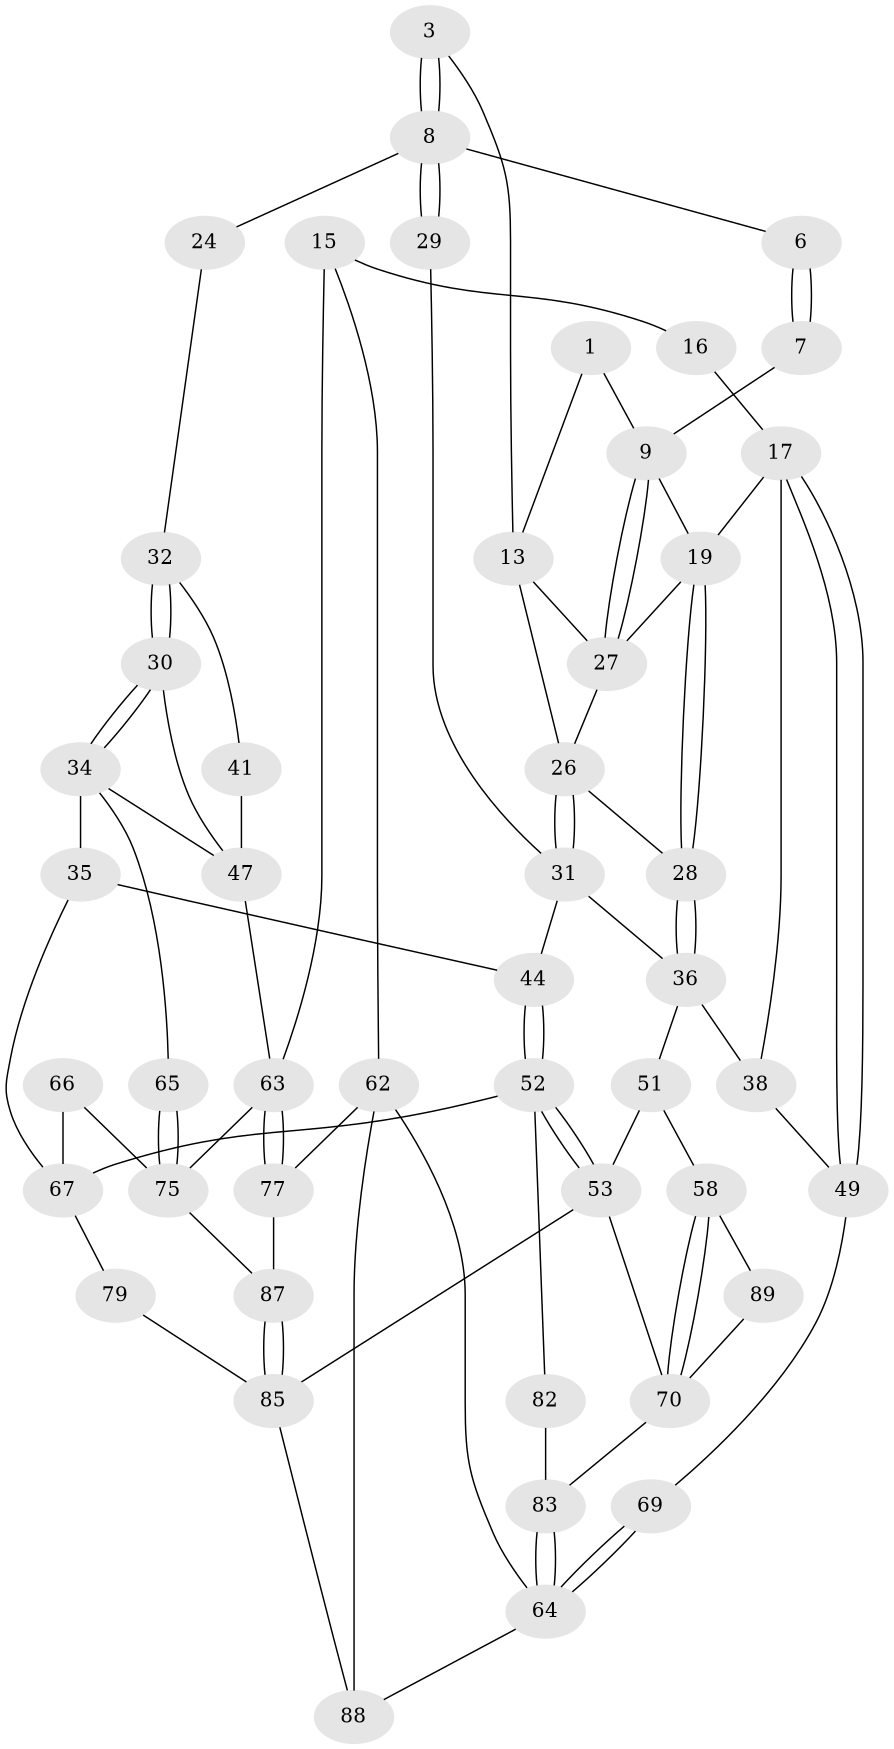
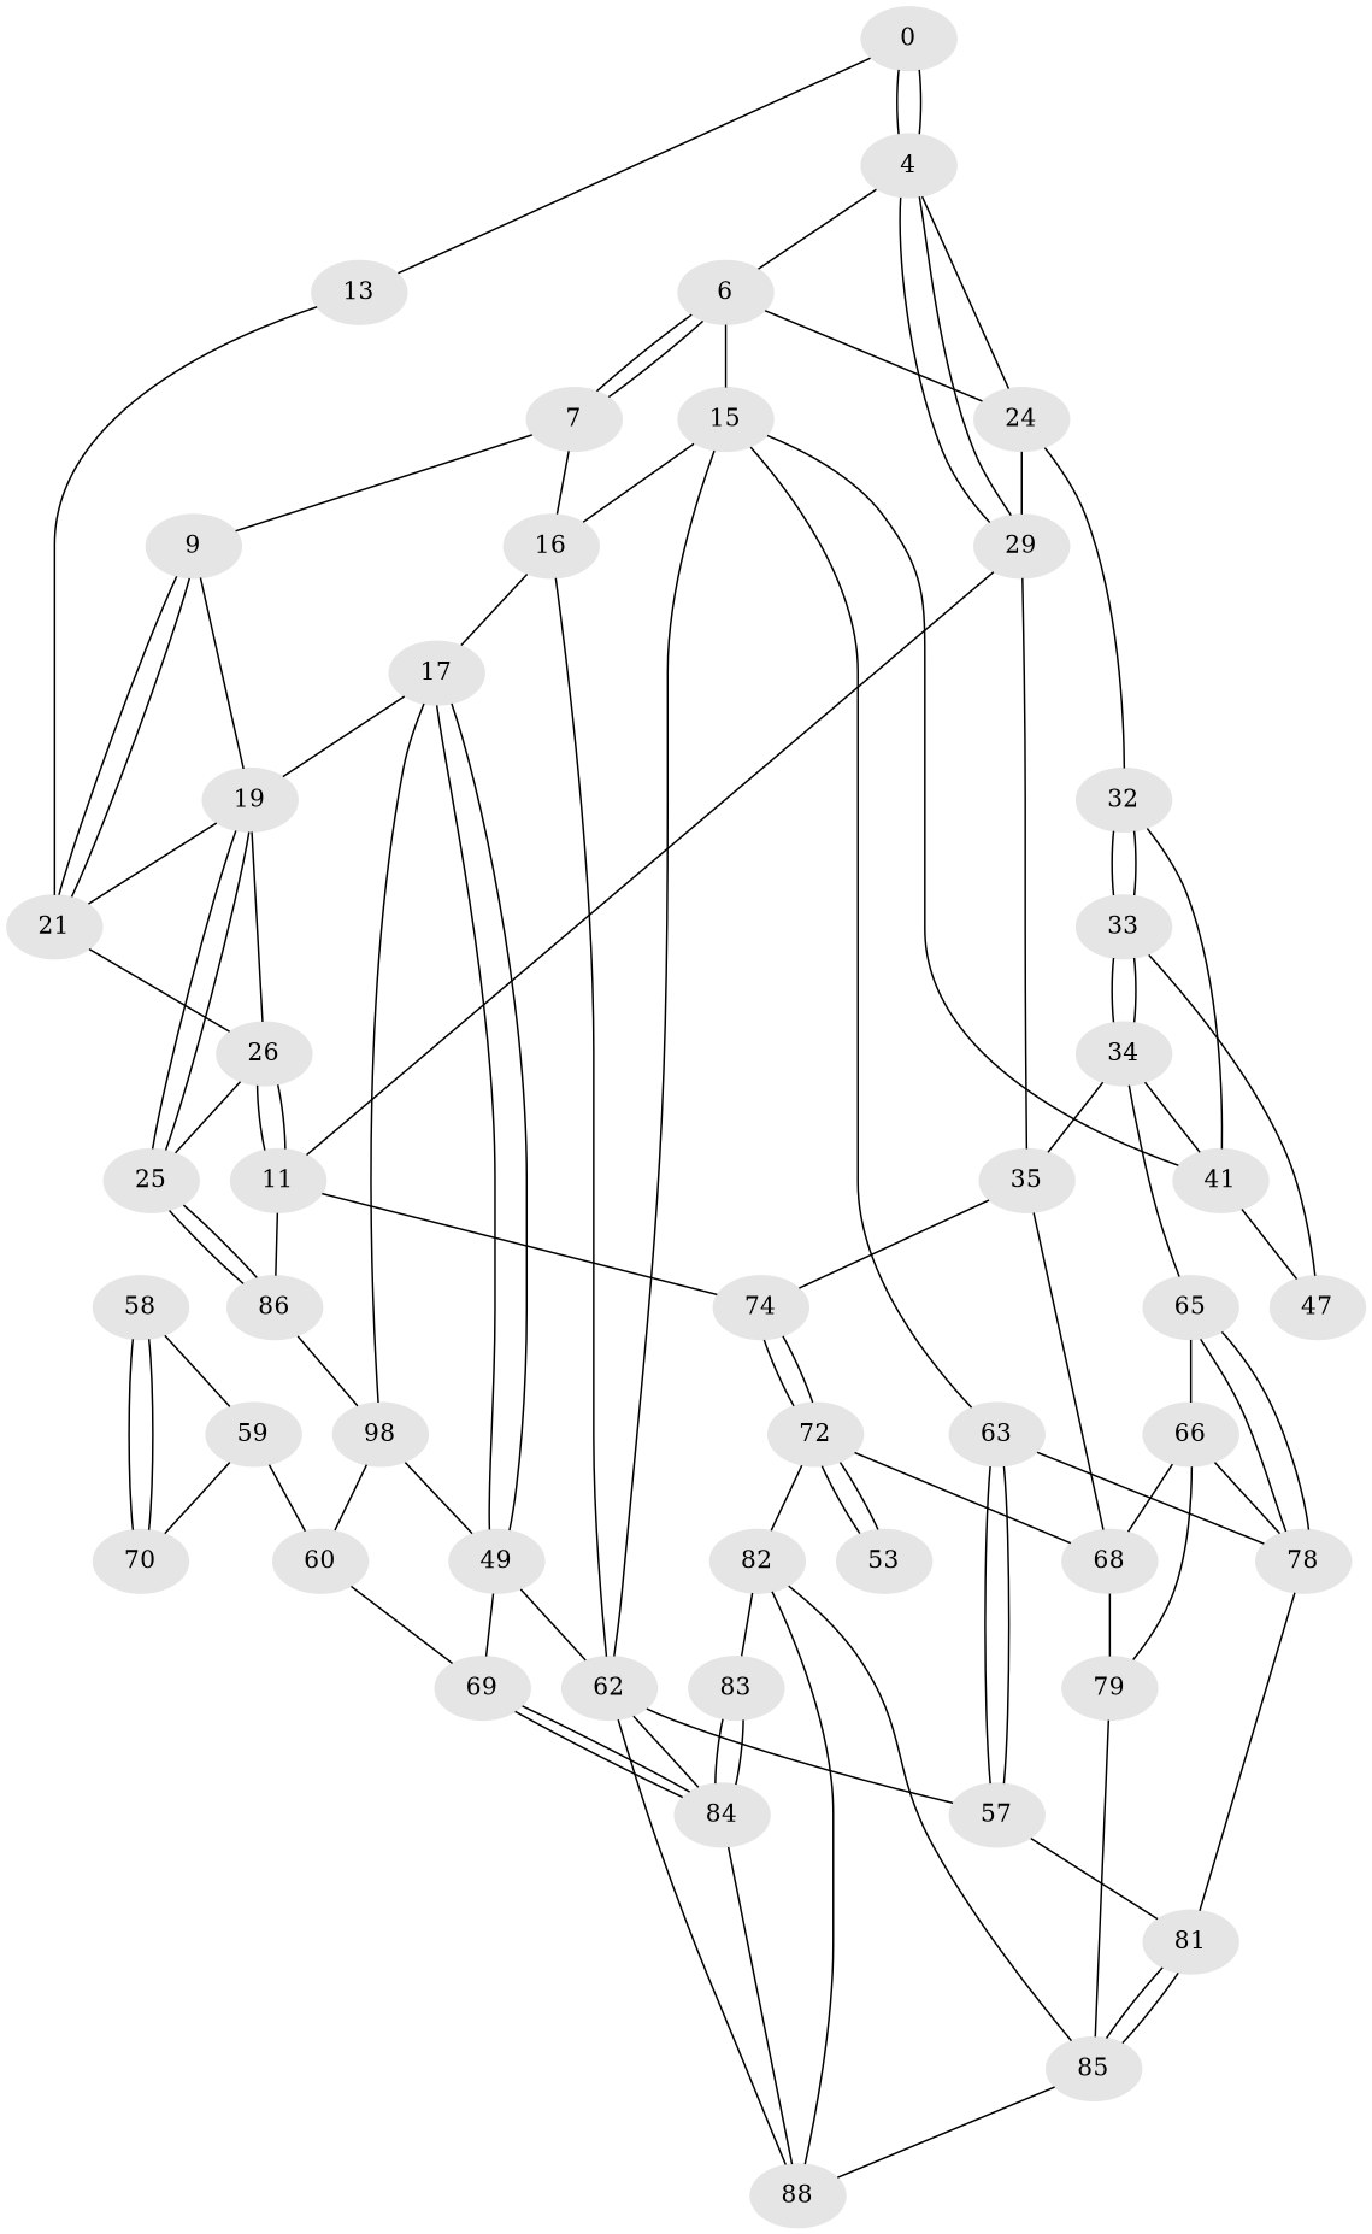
  graph {
    node [color=gray90 style=filled]
-   1 [super="+8"]
    9 [super="+10"]
    13 [super="+23"]
    19 [super="+20"]
-   21 [super="+22" label=27]
+   21 [super="+22"]
    26 [super="+27"]
-   3 [super="+12"]
-   4 [super="+5" label=8]
+   3 [super="+12" label=0]
+   4 [super="+5"]
    6 [super="+14"]
    24 [super="+25"]
    29 [super="+30"]
    7 [super="+11"]
    15 [super="+40"]
    32 [super="+42"]
-   31 [super="+39"]
+   31 [super="+39" label=11]
    35 [super="+43"]
    16
    41
    62 [super="+76"]
    63 [super="+64"]
    17 [super="+18"]
-   28
+   28 [label=25]
    47 [super="+55"]
-   77
-   84 [super="+89" label=64]
+   77 [label=57]
+   84 [super="+89"]
    88 [super="+90"]
-   75 [super="+80"]
-   38 [super="+48"]
+   75 [super="+80" label=78]
+   38 [super="+48" label=98]
    49 [super="+61"]
+   60 [super="+68"]
    69
-   36 [super="+37"]
-   33 [super="+46" label=30]
-   44 [super="+45"]
-   51 [super="+57"]
-   67 [super="+71"]
-   52 [super="+72"]
+   36 [super="+37" label=86]
+   33 [super="+46"]
+   44 [super="+45" label=74]
+   67 [super="+71" label=68]
+   52 [super="+72" label=72]
    34 [super="+56"]
    65
    66 [super="+78"]
    79
    53 [super="+54"]
    58
    82 [super="+87"]
    70 [super="+74"]
-   59 [super="+73" label=89]
+   59 [super="+73"]
    83
    85 [super="+86"]
-   81 [label=87]
-   1 -- 9
-   1 -- 13
+   81
    9 -- 19
    9 -- 21
    9 -- 21
    13 -- 21
-   13 -- 26
+   19 -- 26
    19 -- 21
    19 -- 28
    19 -- 28
    21 -- 26
    26 -- 31
    26 -- 31
    26 -- 28
    3 -- 13
    3 -- 4
    3 -- 4
    4 -- 6
    4 -- 24
    4 -- 29
    4 -- 29
+   6 -- 24
    6 -- 7
    6 -- 7
+   6 -- 15
+   24 -- 29
    24 -- 32
    29 -- 31
+   29 -- 35
    7 -- 9
+   7 -- 16
    15 -- 16
+   15 -- 41
    15 -- 62
    15 -- 63
    32 -- 41
    32 -- 33 [weight=2]
    32 -- 33
    31 -- 36
    31 -- 44
    35 -- 44
    35 -- 67
+   16 -- 62
    16 -- 17
    41 -- 47
    62 -- 77
    62 -- 84
    62 -- 88
    63 -- 77
    63 -- 77
    63 -- 75
    17 -- 19
    17 -- 38
    17 -- 49
    17 -- 49
    28 -- 36
    28 -- 36
-   47 -- 63
    77 -- 81
    84 -- 88
    75 -- 81
    38 -- 49
+   38 -- 60
+   49 -- 62
    49 -- 69
+   60 -- 69
    69 -- 84
    69 -- 84
    36 -- 38
-   36 -- 51
    33 -- 47
    33 -- 34
    33 -- 34
    44 -- 52
    44 -- 52
-   51 -- 53
-   51 -- 58
    67 -- 79
    52 -- 67
    52 -- 53
    52 -- 53
    52 -- 82
    34 -- 35
-   34 -- 47
+   34 -- 41
    34 -- 65
    65 -- 75
    65 -- 75
+   65 -- 66
    66 -- 75
    66 -- 67
+   66 -- 79
    79 -- 85
-   53 -- 70
    58 -- 70
    58 -- 70
    58 -- 59
+   82 -- 88
    82 -- 83
-   53 -- 85
-   70 -- 83
+   82 -- 85
+   59 -- 60 [weight=2]
    59 -- 70
    83 -- 84
    83 -- 84
    85 -- 88
    81 -- 85
    81 -- 85
  }
